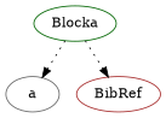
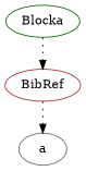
  digraph {
    edge [style=dotted]
    n1 [color=darkgreen label=Blocka shape=oval]
    a [color=gray40]
    BibRef [color=brown]
-   n1 -> a
+   BibRef -> a
    n1 -> BibRef
  }
